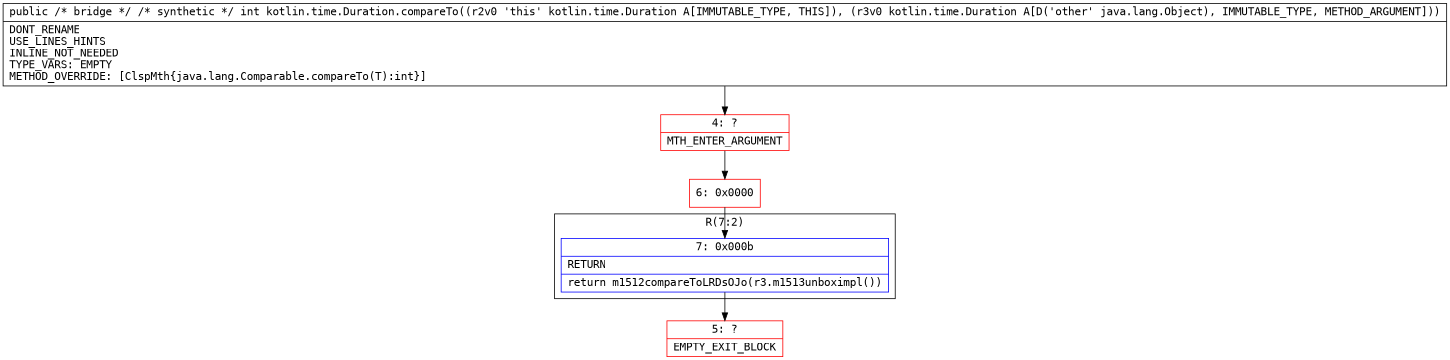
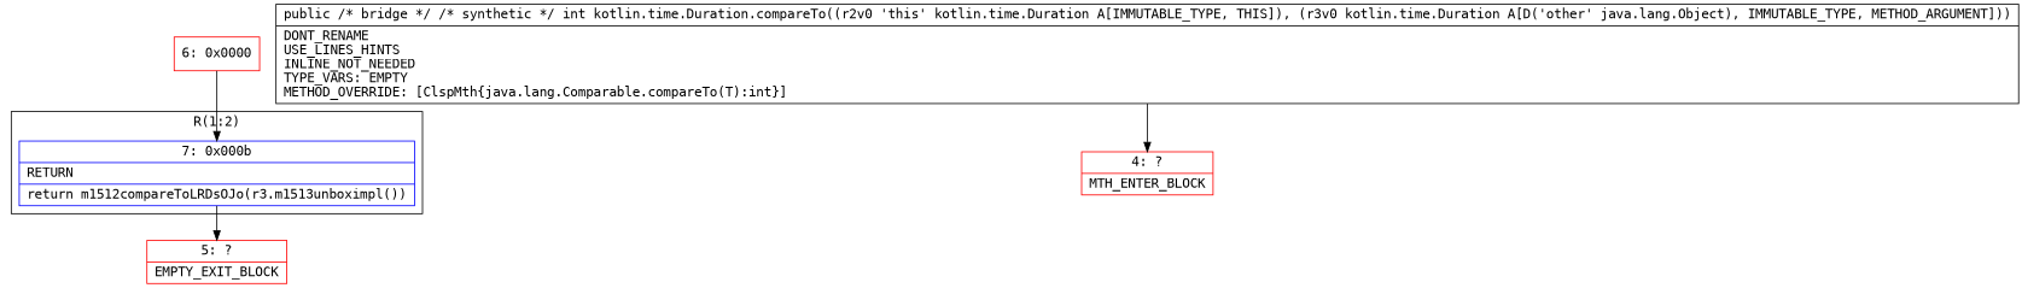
  digraph {
    fontname="DejaVu Sans Mono"
    node [color=red fontname="DejaVu Sans Mono" shape=record]
    edge [fontname="DejaVu Sans Mono"]
    n1 [color=blue label="{7\:\ 0x000b|RETURN\l|return m1512compareToLRDsOJo(r3.m1513unboximpl())\l}"]
    n2 [label="{5\:\ ?|EMPTY_EXIT_BLOCK\l}"]
-   n3 [label="{4\:\ ?|MTH_ENTER_ARGUMENT\l}"]
+   n3 [label="{4\:\ ?|MTH_ENTER_BLOCK\l}"]
    n4 [label="{6\:\ 0x0000}"]
    n5 [label="{public \/* bridge *\/ \/* synthetic *\/ int kotlin.time.Duration.compareTo((r2v0 'this' kotlin.time.Duration A[IMMUTABLE_TYPE, THIS]), (r3v0 kotlin.time.Duration A[D('other' java.lang.Object), IMMUTABLE_TYPE, METHOD_ARGUMENT]))  | DONT_RENAME\lUSE_LINES_HINTS\lINLINE_NOT_NEEDED\lTYPE_VARS: EMPTY\lMETHOD_OVERRIDE: [ClspMth\{java.lang.Comparable.compareTo(T):int\}]\l}" color=""]
    subgraph cluster_1 {
-     label="R(7:2)"
+     label="R(1:2)"
      n1
    }
    n1 -> n2
-   n3 -> n4
    n4 -> n1
    n5 -> n3
  }
